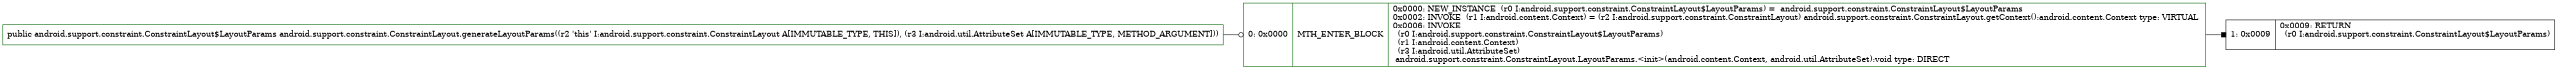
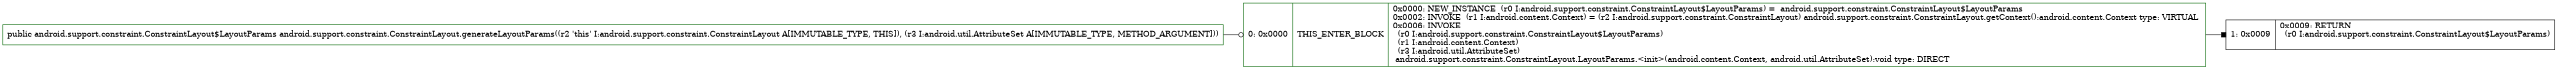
  digraph {
    rankdir=LR
    node [shape=record color=darkgreen]
-   n1 [label="{0\:\ 0x0000|MTH_ENTER_BLOCK\l|0x0000: NEW_INSTANCE  (r0 I:android.support.constraint.ConstraintLayout$LayoutParams) =  android.support.constraint.ConstraintLayout$LayoutParams \l0x0002: INVOKE  (r1 I:android.content.Context) = (r2 I:android.support.constraint.ConstraintLayout) android.support.constraint.ConstraintLayout.getContext():android.content.Context type: VIRTUAL \l0x0006: INVOKE  \l  (r0 I:android.support.constraint.ConstraintLayout$LayoutParams)\l  (r1 I:android.content.Context)\l  (r3 I:android.util.AttributeSet)\l android.support.constraint.ConstraintLayout.LayoutParams.\<init\>(android.content.Context, android.util.AttributeSet):void type: DIRECT \l}"]
+   n1 [label="{0\:\ 0x0000|THIS_ENTER_BLOCK\l|0x0000: NEW_INSTANCE  (r0 I:android.support.constraint.ConstraintLayout$LayoutParams) =  android.support.constraint.ConstraintLayout$LayoutParams \l0x0002: INVOKE  (r1 I:android.content.Context) = (r2 I:android.support.constraint.ConstraintLayout) android.support.constraint.ConstraintLayout.getContext():android.content.Context type: VIRTUAL \l0x0006: INVOKE  \l  (r0 I:android.support.constraint.ConstraintLayout$LayoutParams)\l  (r1 I:android.content.Context)\l  (r3 I:android.util.AttributeSet)\l android.support.constraint.ConstraintLayout.LayoutParams.\<init\>(android.content.Context, android.util.AttributeSet):void type: DIRECT \l}"]
    n2 [label="{1\:\ 0x0009|0x0009: RETURN  \l  (r0 I:android.support.constraint.ConstraintLayout$LayoutParams)\l \l}" color=black]
    n3 [label="{public android.support.constraint.ConstraintLayout$LayoutParams android.support.constraint.ConstraintLayout.generateLayoutParams((r2 'this' I:android.support.constraint.ConstraintLayout A[IMMUTABLE_TYPE, THIS]), (r3 I:android.util.AttributeSet A[IMMUTABLE_TYPE, METHOD_ARGUMENT])) }"]
    n1 -> n2 [arrowhead=box]
    n3 -> n1 [arrowhead=odot]
  }
